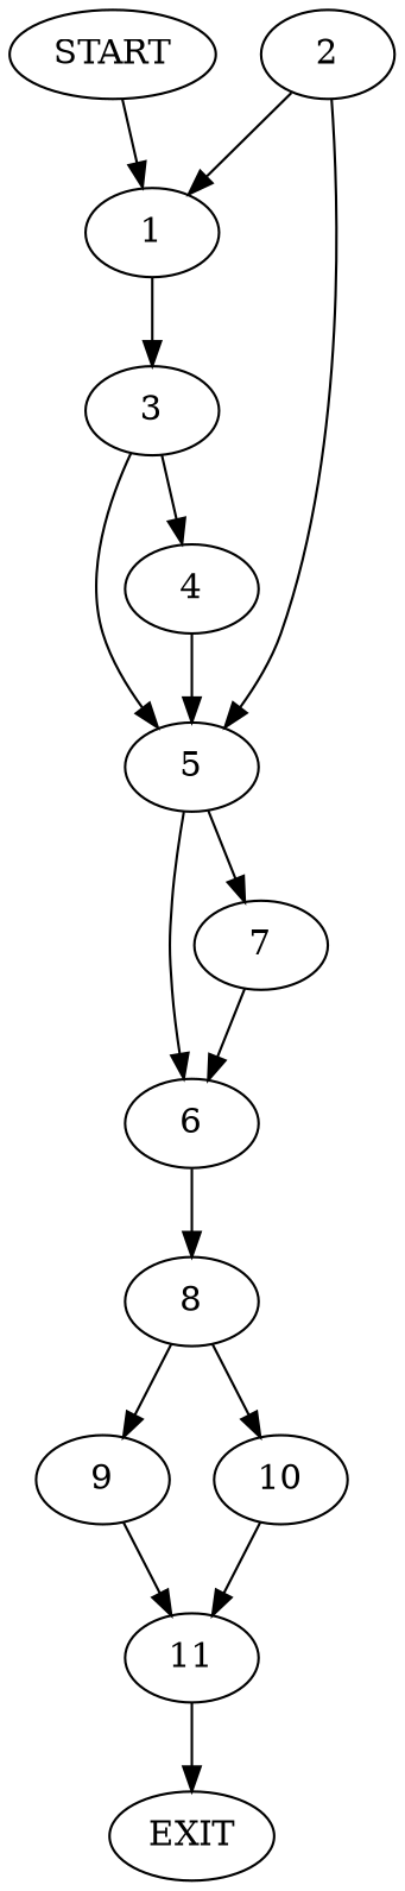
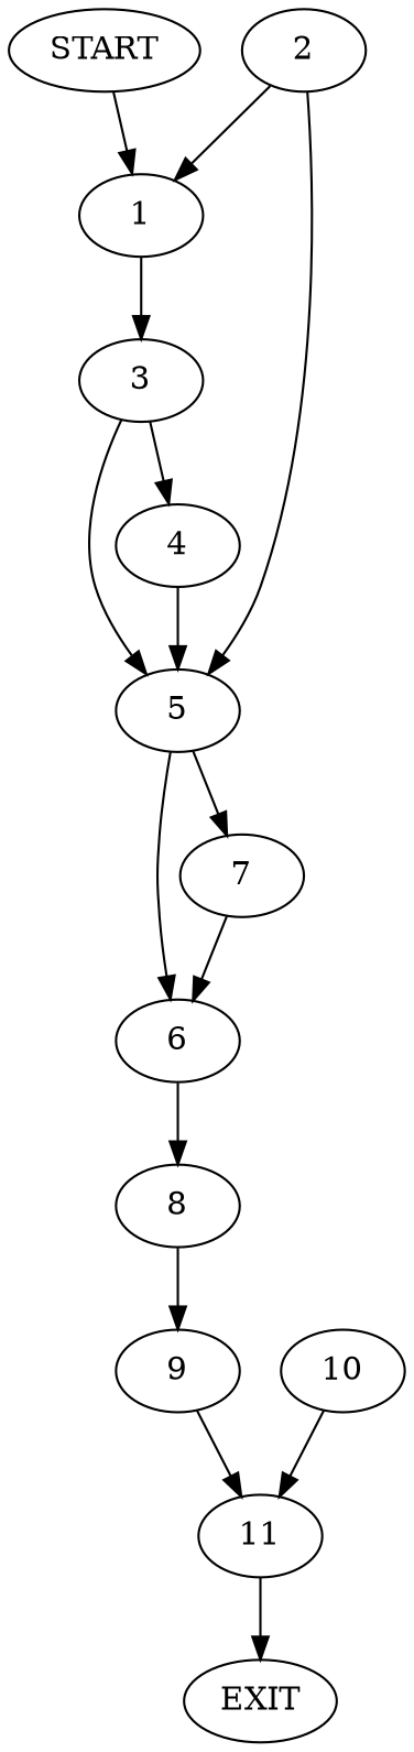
  digraph {
    n1 [label=START]
    1
    3
    n4 [label=EXIT]
    2
    5
    4
    6
    7
    8
    9
    10
    11
    n1 -> 1
    1 -> 3
    3 -> 5
    3 -> 4
    2 -> 1
    2 -> 5
    5 -> 6
    5 -> 7
    4 -> 5
    6 -> 8
    7 -> 6
    8 -> 9
-   8 -> 10
    9 -> 11
    10 -> 11
    11 -> n4
  }
